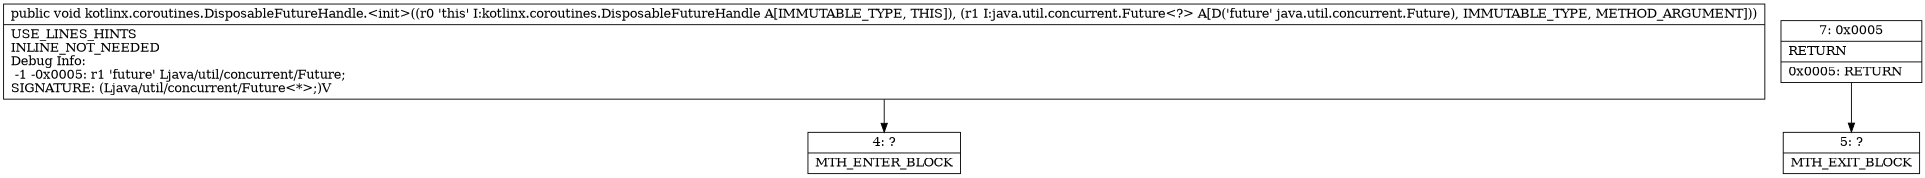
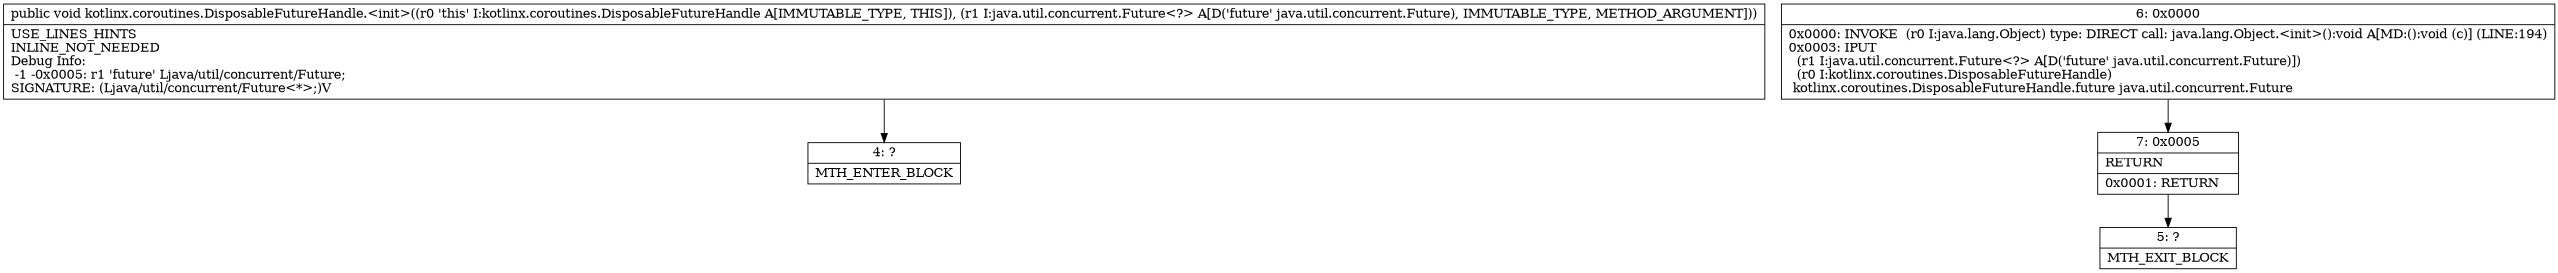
  digraph {
    node [shape=record]
    n1 [label="{4\:\ ?|MTH_ENTER_BLOCK\l}"]
-   n3 [label="{7\:\ 0x0005|RETURN\l|0x0005: RETURN   \l}"]
+   n2 [label="{6\:\ 0x0000|0x0000: INVOKE  (r0 I:java.lang.Object) type: DIRECT call: java.lang.Object.\<init\>():void A[MD:():void (c)] (LINE:194)\l0x0003: IPUT  \l  (r1 I:java.util.concurrent.Future\<?\> A[D('future' java.util.concurrent.Future)])\l  (r0 I:kotlinx.coroutines.DisposableFutureHandle)\l kotlinx.coroutines.DisposableFutureHandle.future java.util.concurrent.Future \l}"]
+   n3 [label="{7\:\ 0x0005|RETURN\l|0x0001: RETURN   \l}"]
    n4 [label="{5\:\ ?|MTH_EXIT_BLOCK\l}"]
    n5 [label="{public void kotlinx.coroutines.DisposableFutureHandle.\<init\>((r0 'this' I:kotlinx.coroutines.DisposableFutureHandle A[IMMUTABLE_TYPE, THIS]), (r1 I:java.util.concurrent.Future\<?\> A[D('future' java.util.concurrent.Future), IMMUTABLE_TYPE, METHOD_ARGUMENT]))  | USE_LINES_HINTS\lINLINE_NOT_NEEDED\lDebug Info:\l  \-1 \-0x0005: r1 'future' Ljava\/util\/concurrent\/Future;\lSIGNATURE: (Ljava\/util\/concurrent\/Future\<*\>;)V\l}"]
+   n2 -> n3
    n3 -> n4
    n5 -> n1
  }
